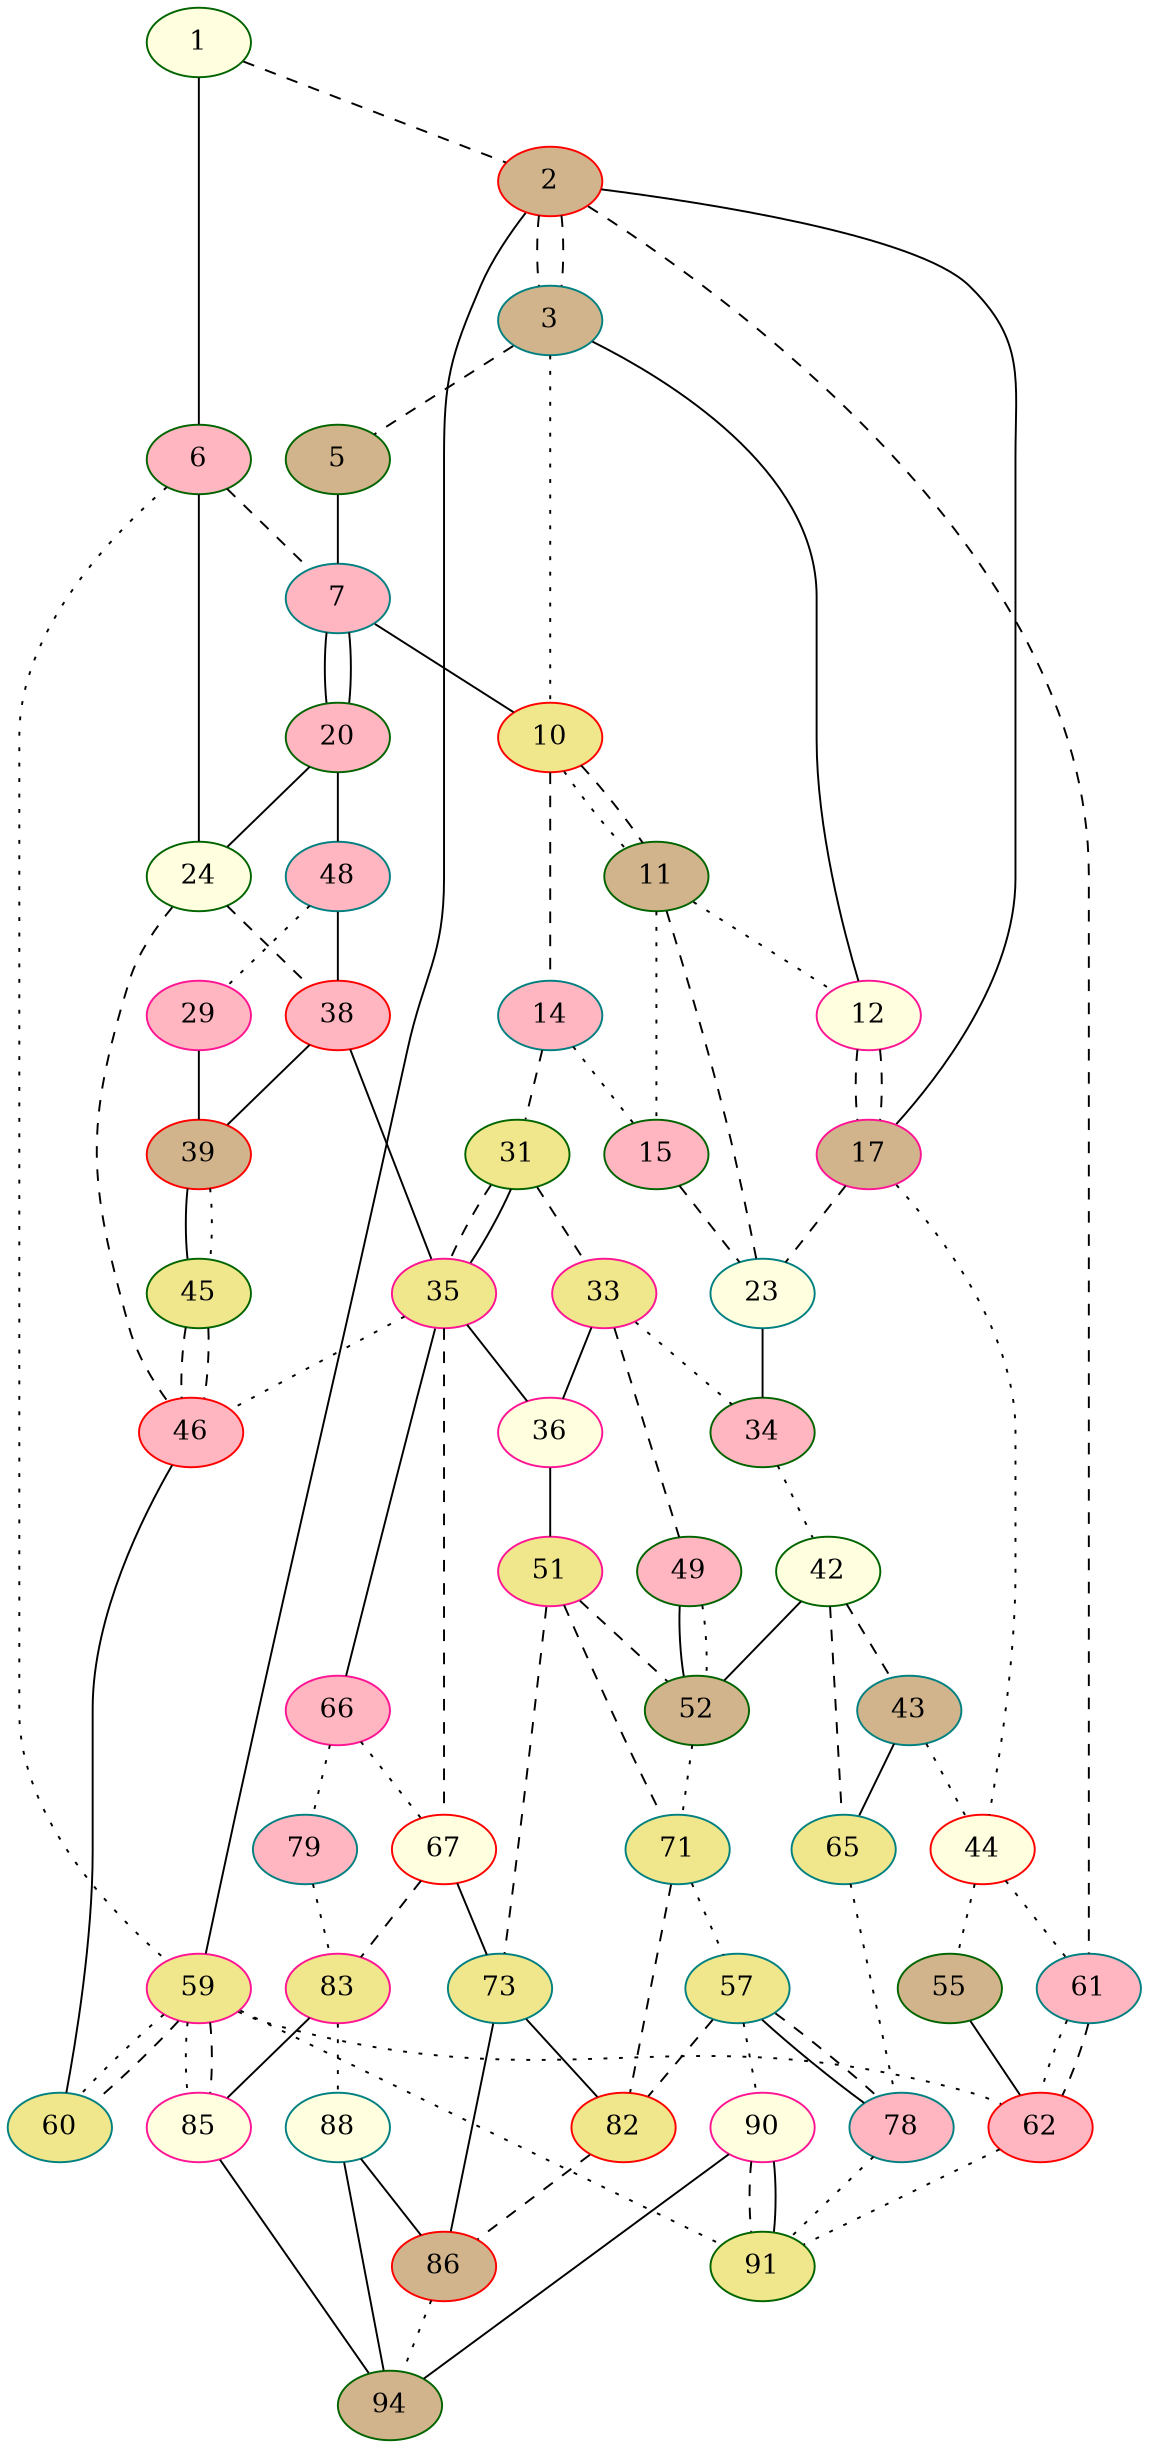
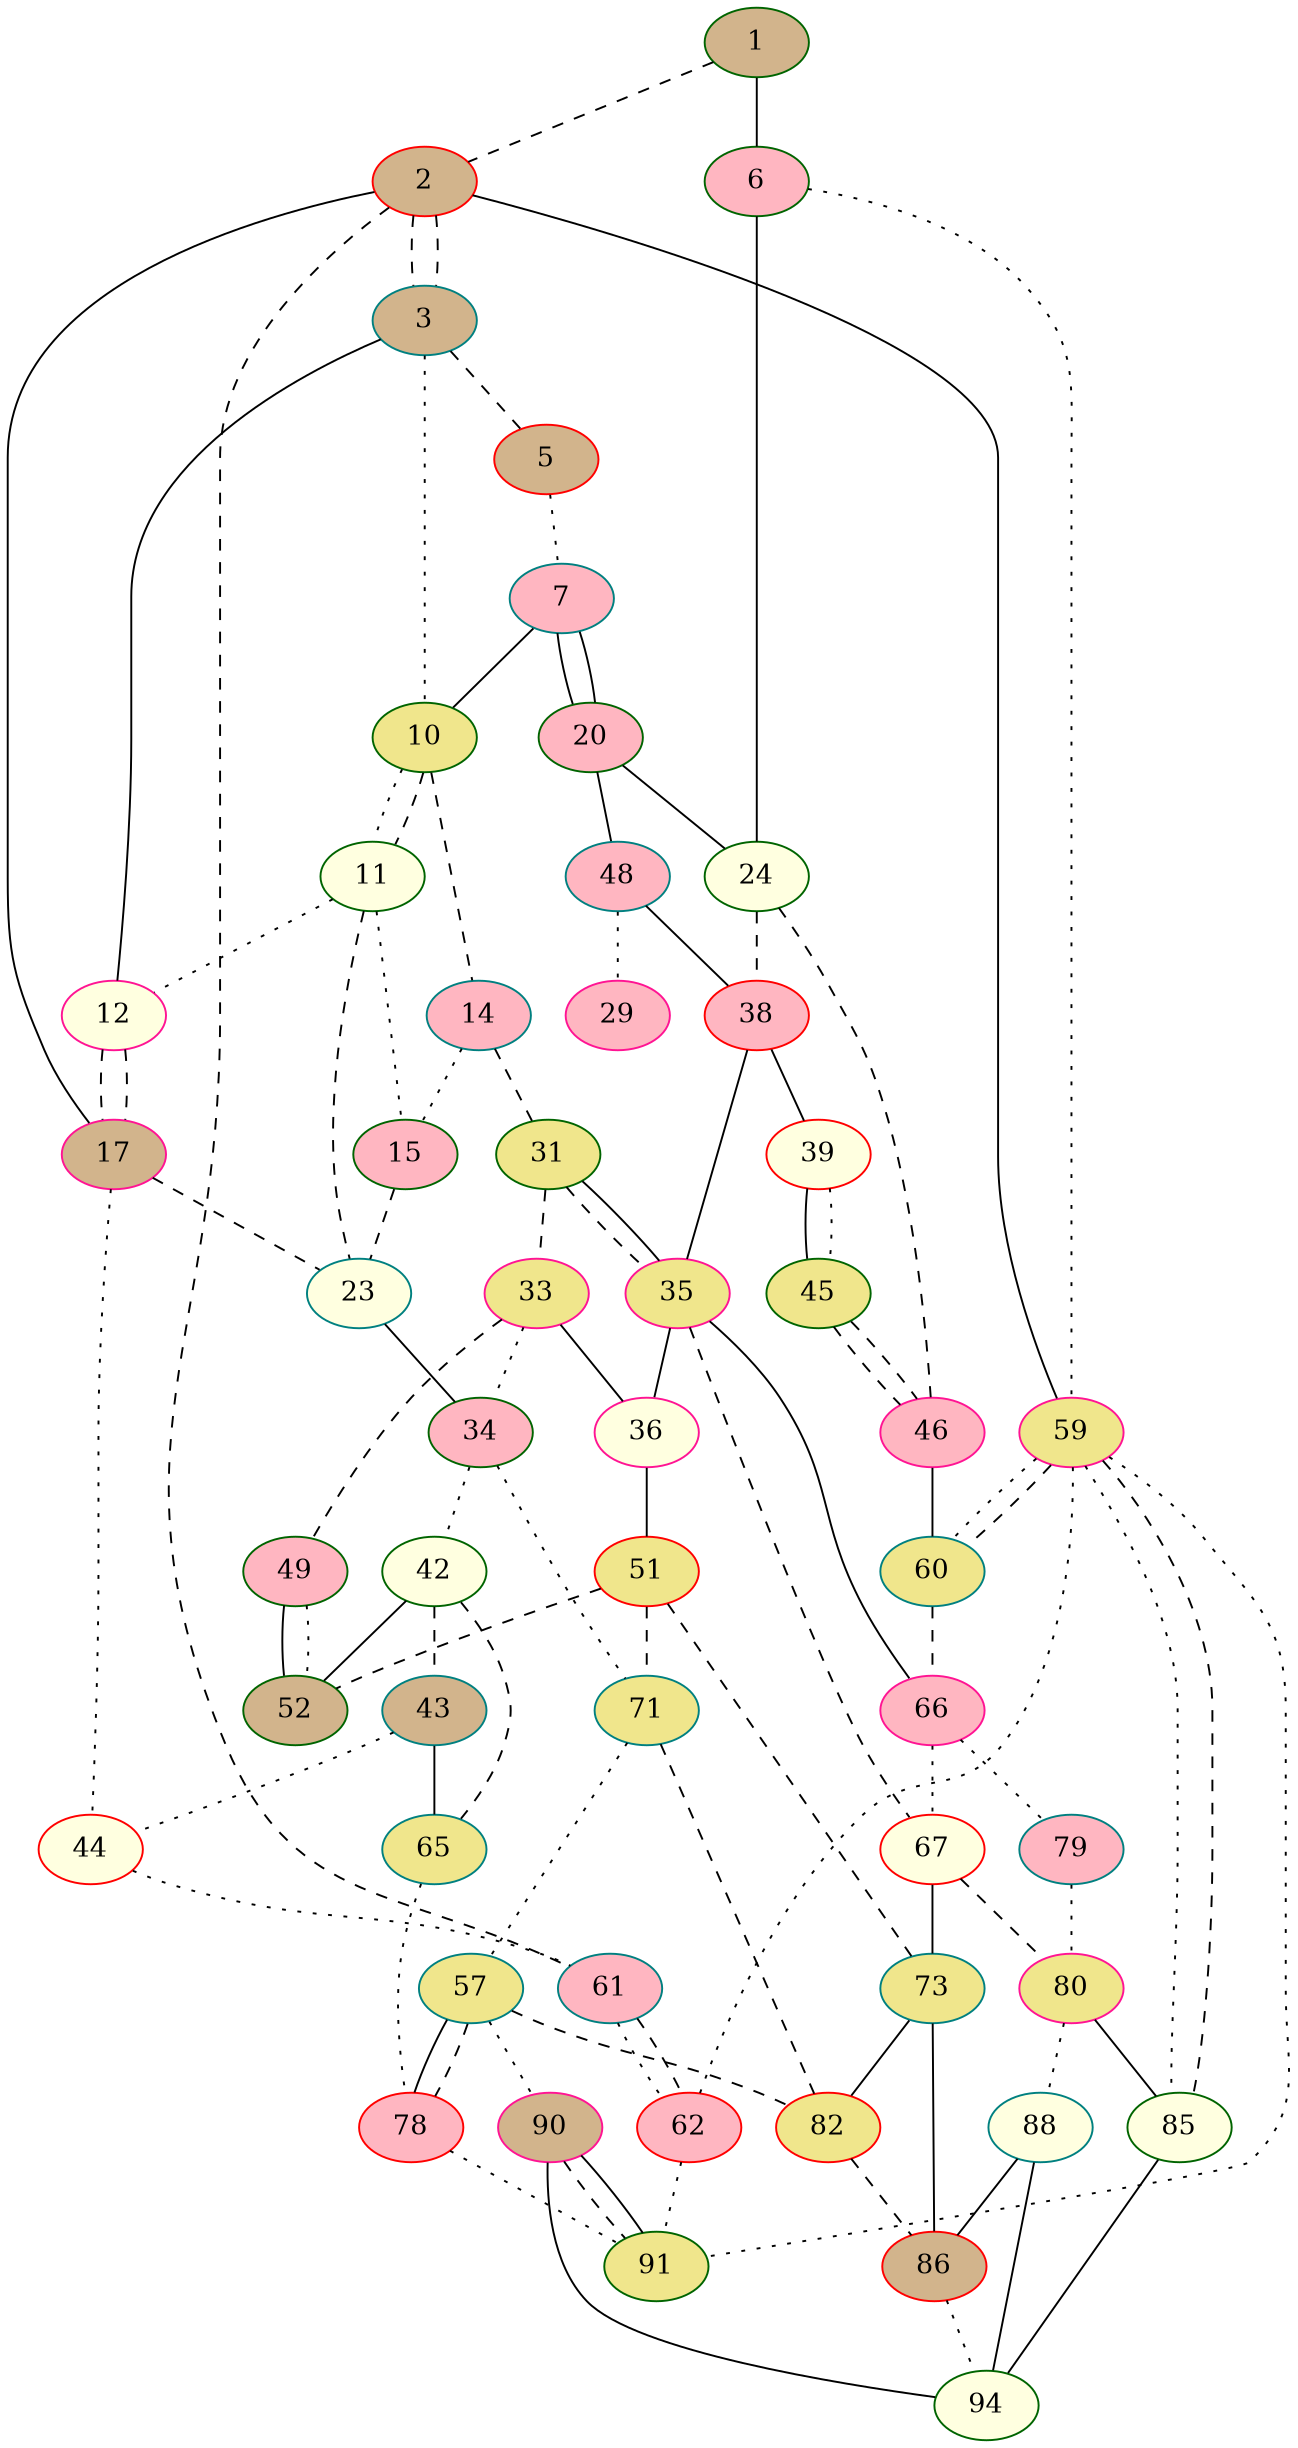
  graph {
    node [color=darkgreen fillcolor=lightpink style=filled]
    edge [style=dashed]
-   1 [fillcolor=lightyellow]
+   1 [fillcolor=tan]
    2 [color=red fillcolor=tan super="+19"]
    6 [super="+9"]
    3 [color=teal fillcolor=tan super="+4"]
    17 [color=deeppink fillcolor=tan super="+18"]
    59 [color=deeppink fillcolor=khaki super="+64"]
    61 [color=teal]
    7 [color=teal super="+8"]
    24 [fillcolor=lightyellow super="+25"]
-   5 [fillcolor=tan]
-   10 [color=red fillcolor=khaki super="+13"]
+   5 [color=red fillcolor=tan]
+   10 [fillcolor=khaki super="+13"]
    12 [color=deeppink fillcolor=lightyellow]
    23 [color=teal fillcolor=lightyellow super="+27"]
    44 [color=red fillcolor=lightyellow super="+56"]
    60 [color=teal fillcolor=khaki]
    62 [color=red super="+63"]
-   85 [color=deeppink fillcolor=lightyellow super="+86"]
+   85 [fillcolor=lightyellow super="+86"]
    91 [fillcolor=khaki super="+92"]
-   11 [fillcolor=tan super="+16"]
+   11 [fillcolor=lightyellow super="+16"]
    14 [color=teal super="+22"]
    20 [super="+26"]
    38 [color=red super="+40"]
-   46 [color=red super="+48"]
+   46 [color=deeppink super="+48"]
    n24 [color=teal label=48]
    15
    31 [fillcolor=khaki super="+32"]
    34 [super="+41"]
    33 [color=deeppink fillcolor=khaki super="+37"]
    35 [color=deeppink fillcolor=khaki super="+47"]
-   55 [fillcolor=tan super="+69"]
    29 [color=deeppink super="+30"]
-   39 [color=red fillcolor=tan]
+   39 [color=red fillcolor=lightyellow]
    42 [fillcolor=lightyellow super="+58"]
    45 [fillcolor=khaki]
    36 [color=deeppink fillcolor=lightyellow super="+50"]
    49
    66 [color=deeppink super="+68"]
    67 [color=red fillcolor=lightyellow super="+72"]
-   51 [color=deeppink fillcolor=khaki super="+70"]
+   51 [color=red fillcolor=khaki super="+70"]
    52 [fillcolor=tan super="+57"]
    43 [color=teal fillcolor=tan super="+53"]
    65 [color=teal fillcolor=khaki super="+74"]
    79 [color=teal]
    71 [color=teal fillcolor=khaki super="+76"]
    73 [color=teal fillcolor=khaki super="+81"]
-   80 [color=deeppink fillcolor=khaki super="+87" label=83]
-   78 [color=teal]
+   80 [color=deeppink fillcolor=khaki super="+87"]
+   78 [color=red]
    n48 [color=teal fillcolor=khaki label=57 super="+84"]
    82 [color=red fillcolor=khaki super="+83"]
    n50 [color=red fillcolor=tan label=86 super="+93"]
-   94 [fillcolor=tan super="+95"]
+   94 [fillcolor=lightyellow super="+95"]
    88 [color=teal fillcolor=lightyellow]
-   90 [color=deeppink fillcolor=lightyellow]
+   90 [color=deeppink fillcolor=tan]
    1 -- 2
    1 -- 6 [style=solid weight=2]
    2 -- 3
    2 -- 3
    2 -- 17 [style=solid]
    2 -- 59 [style=solid]
    2 -- 61
    6 -- 59 [style=dotted]
-   6 -- 7
    6 -- 24 [style=solid]
    3 -- 5
    3 -- 10 [style=dotted]
    3 -- 12 [style=solid]
    17 -- 23
    17 -- 44 [style=dotted]
    59 -- 60 [style=dotted]
    59 -- 60
    59 -- 62 [style=dotted]
    59 -- 85 [style=dotted]
    59 -- 85
    59 -- 91 [style=dotted]
    61 -- 62 [style=dotted]
    61 -- 62
    7 -- 10 [style=solid]
    7 -- 20 [style=solid]
    7 -- 20 [style=solid]
    24 -- 38
    24 -- 46
-   5 -- 7 [style=solid]
+   5 -- 7 [style=dotted]
    10 -- 11 [style=dotted]
    10 -- 11
    10 -- 14
    12 -- 17
    12 -- 17
    23 -- 34 [style=solid]
    44 -- 61 [style=dotted]
-   44 -- 55 [style=dotted]
+   60 -- 66
    62 -- 91 [style=dotted]
    85 -- 94 [style=solid]
    11 -- 12 [style=dotted]
    11 -- 23
    11 -- 15 [style=dotted]
    14 -- 15 [style=dotted]
    14 -- 31
    20 -- 24 [style=solid]
    20 -- n24 [style=solid]
    38 -- 35 [style=solid]
    38 -- 39 [style=solid]
    46 -- 60 [style=solid]
    n24 -- 38 [style=solid]
    n24 -- 29 [style=dotted]
    15 -- 23
    31 -- 33
    31 -- 35
    31 -- 35 [style=solid]
    34 -- 42 [style=dotted]
    33 -- 34 [style=dotted]
    33 -- 36 [style=solid]
    33 -- 49
-   35 -- 46 [style=dotted]
    35 -- 36 [style=solid]
    35 -- 66 [style=solid]
    35 -- 67
-   55 -- 62 [style=solid]
-   29 -- 39 [style=solid]
    39 -- 45 [style=solid]
    39 -- 45 [style=dotted]
    42 -- 52 [style=solid]
    42 -- 43
    42 -- 65
    45 -- 46
    45 -- 46
    36 -- 51 [style=solid]
    49 -- 52 [style=solid]
    49 -- 52 [style=dotted]
    66 -- 67 [style=dotted]
    66 -- 79 [style=dotted]
    67 -- 73 [style=solid]
    67 -- 80
    51 -- 52
    51 -- 71
    51 -- 73
-   52 -- 71 [style=dotted]
+   34 -- 71 [style=dotted]
    43 -- 44 [style=dotted]
    43 -- 65 [style=solid]
    65 -- 78 [style=dotted]
    79 -- 80 [style=dotted]
    71 -- n48 [style=dotted]
    71 -- 82
    73 -- 82 [style=solid]
    73 -- n50 [style=solid]
    80 -- 85 [style=solid]
    80 -- 88 [style=dotted]
    78 -- 91 [style=dotted]
    n48 -- 78 [style=solid]
    n48 -- 78
    n48 -- 82
    n48 -- 90 [style=dotted]
    82 -- n50
    n50 -- 94 [style=dotted]
    88 -- n50 [style=solid]
    88 -- 94 [style=solid]
    90 -- 91
    90 -- 91 [style=solid]
    90 -- 94 [style=solid]
  }
